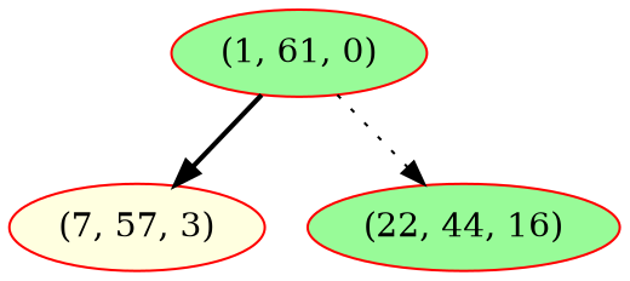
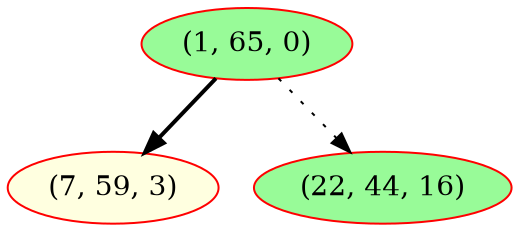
  digraph {
    node [color=red fillcolor=palegreen style=filled]
-   "(7, 59, 3)" [fillcolor=lightyellow label="(7, 57, 3)"]
-   "(1, 65, 0)" [label="(1, 61, 0)"]
+   "(7, 59, 3)" [fillcolor=lightyellow]
+   "(1, 65, 0)"
    "(22, 44, 16)"
    "(1, 65, 0)" -> "(7, 59, 3)" [style=bold]
    "(1, 65, 0)" -> "(22, 44, 16)" [style=dotted]
  }
